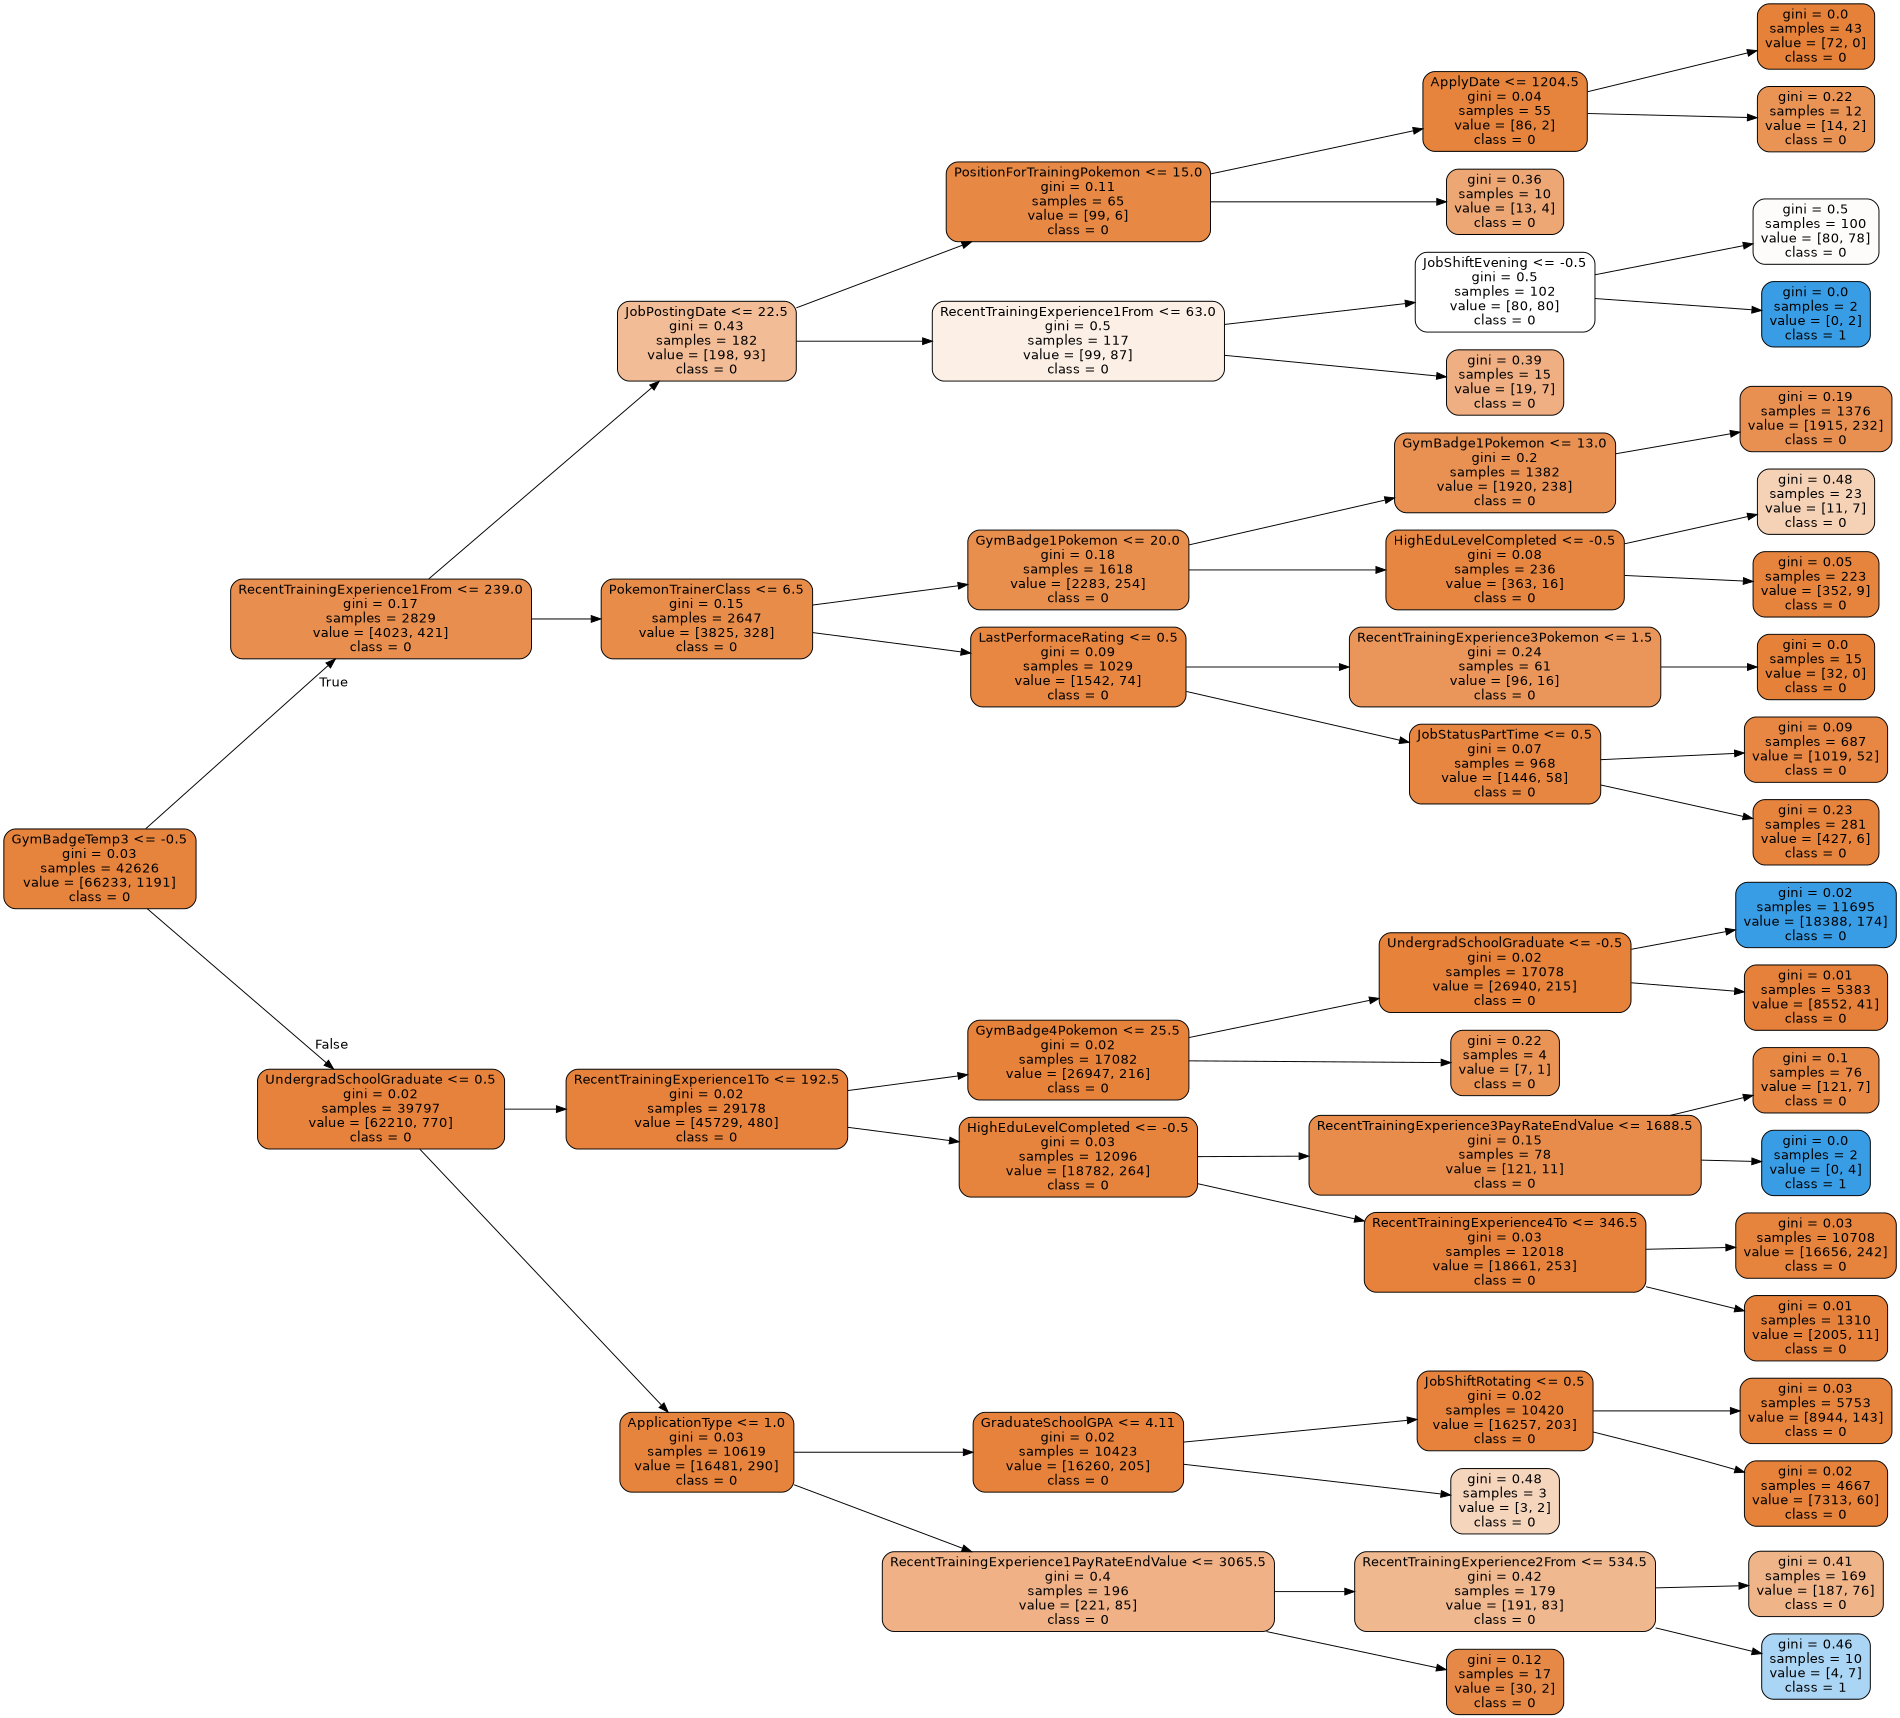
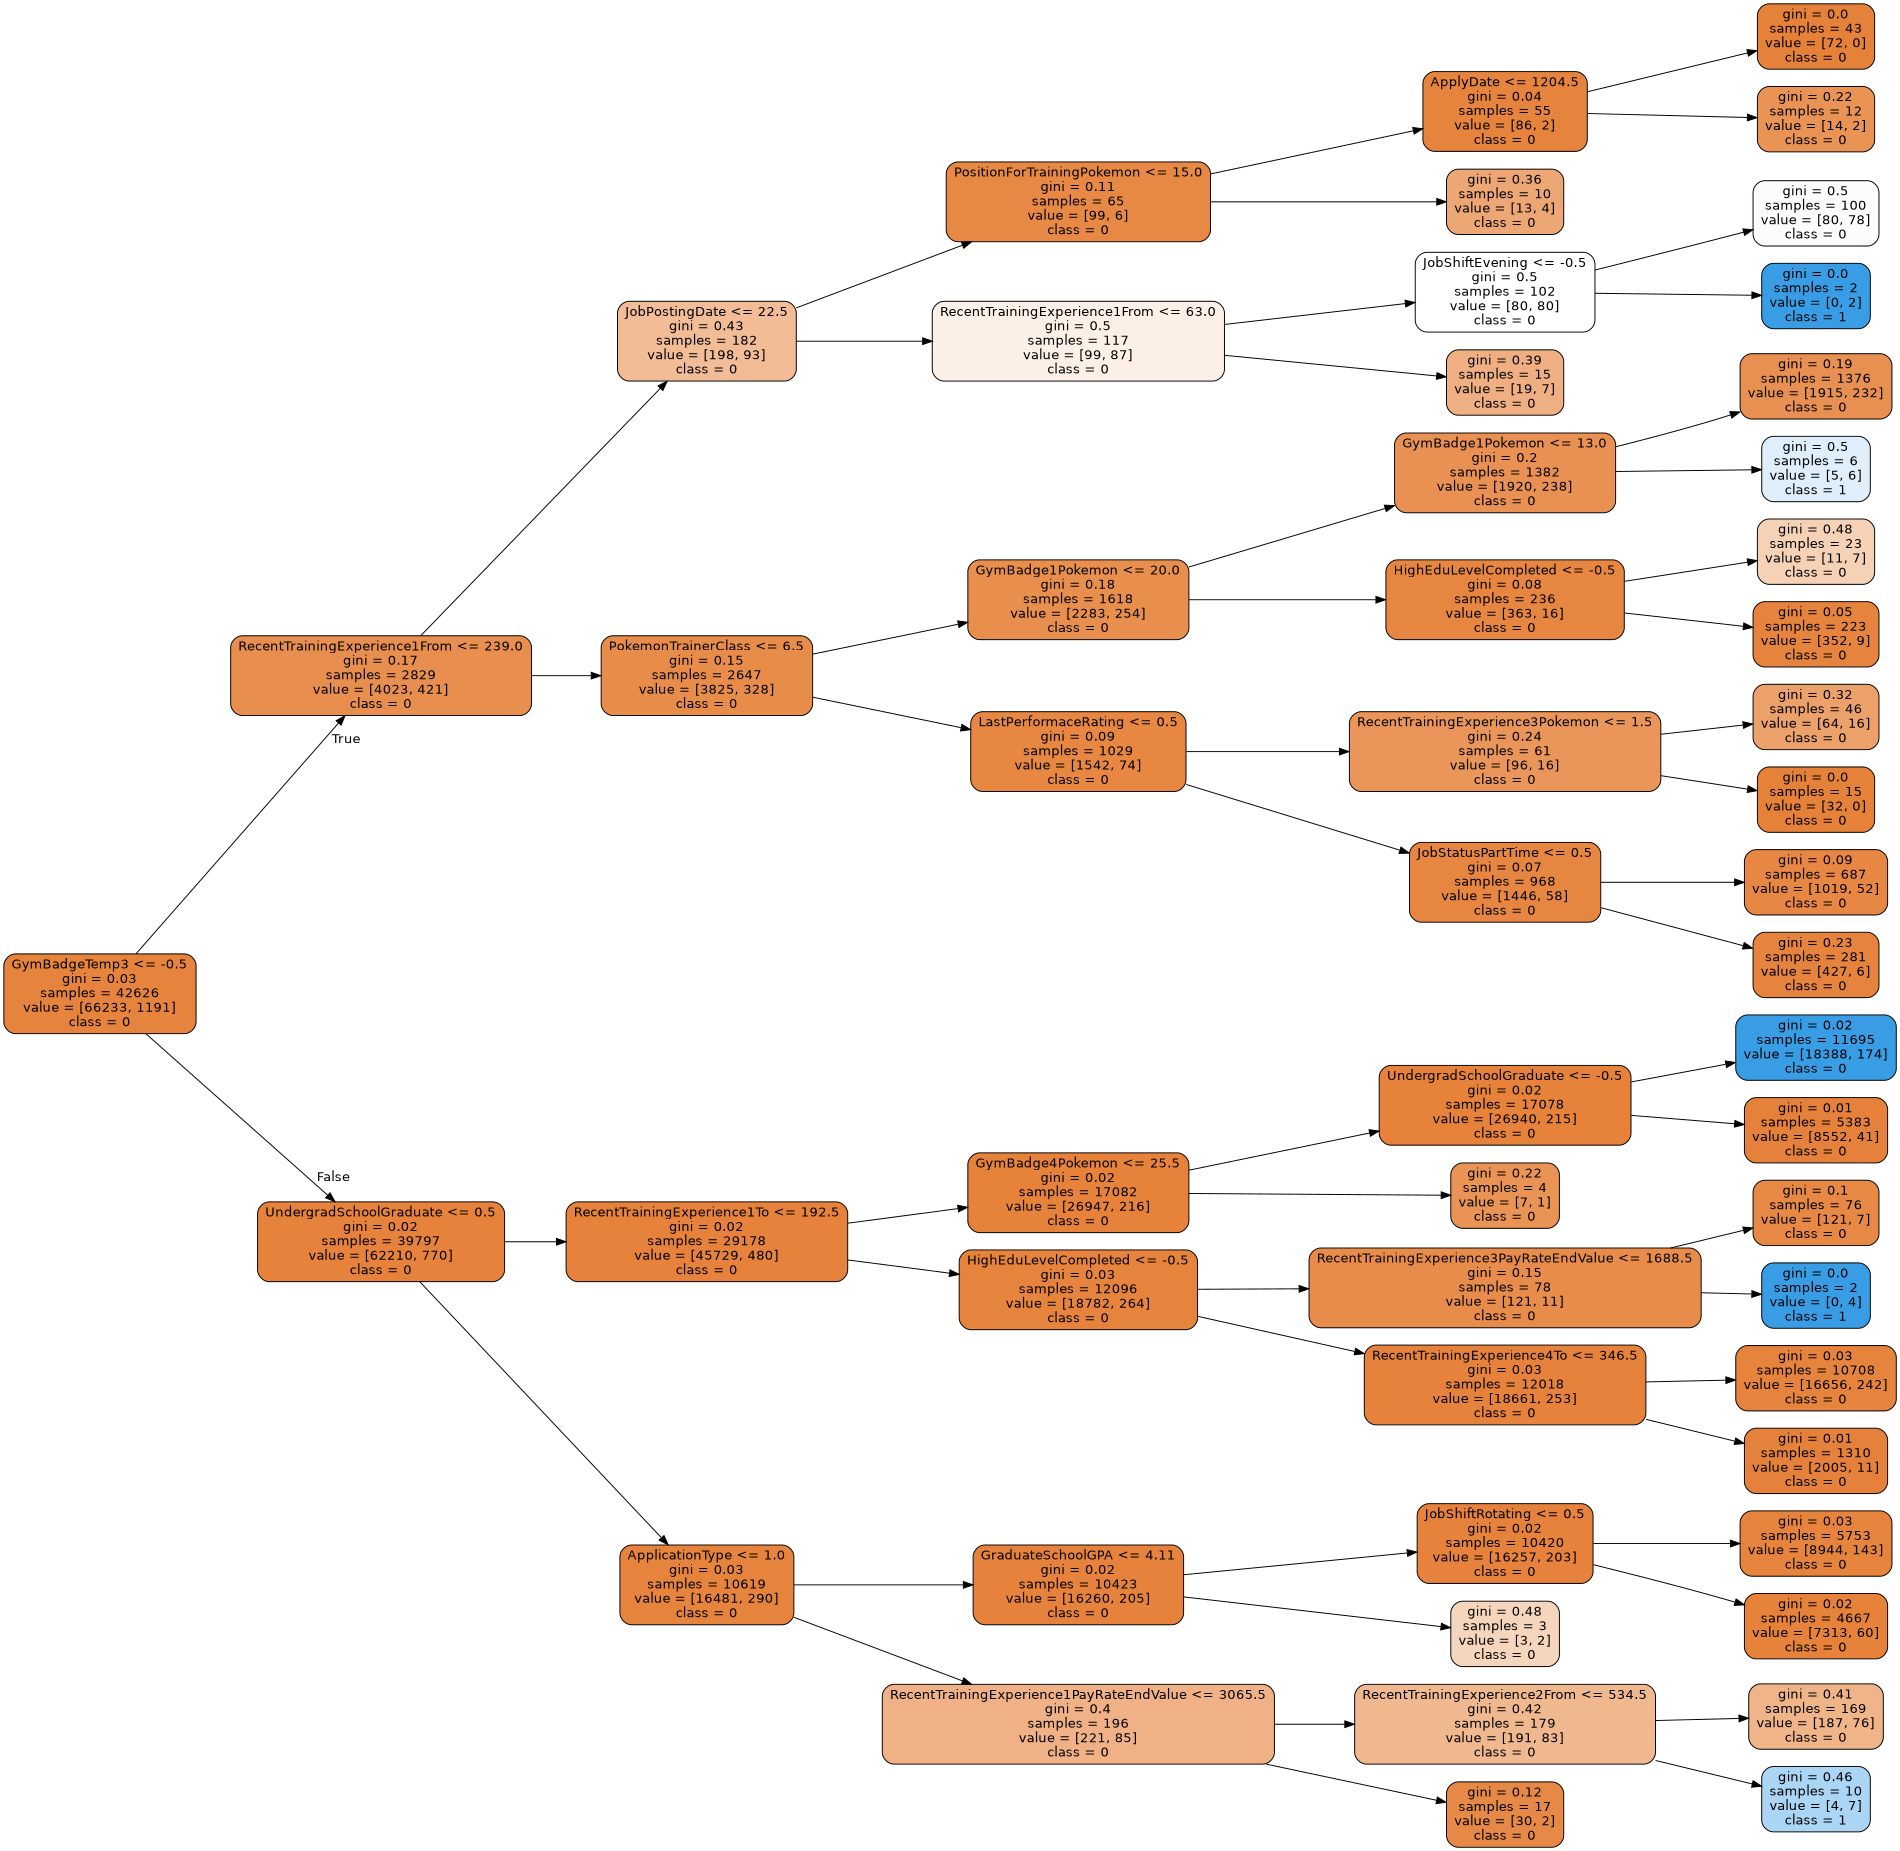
  digraph {
    rankdir=LR
    node [color=black fillcolor="#e58139fc" fontname=helvetica shape=box style="filled, rounded"]
    edge [fontname=helvetica]
    n1 [fillcolor="#e58139fa" label="GymBadgeTemp3 <= -0.5\ngini = 0.03\nsamples = 42626\nvalue = [66233, 1191]\nclass = 0"]
    n2 [fillcolor="#e58139e4" label="RecentTrainingExperience1From <= 239.0\ngini = 0.17\nsamples = 2829\nvalue = [4023, 421]\nclass = 0"]
    n3 [label="UndergradSchoolGraduate <= 0.5\ngini = 0.02\nsamples = 39797\nvalue = [62210, 770]\nclass = 0"]
    n4 [fillcolor="#e5813987" label="JobPostingDate <= 22.5\ngini = 0.43\nsamples = 182\nvalue = [198, 93]\nclass = 0"]
    n5 [fillcolor="#e58139e9" label="PokemonTrainerClass <= 6.5\ngini = 0.15\nsamples = 2647\nvalue = [3825, 328]\nclass = 0"]
    n6 [label="RecentTrainingExperience1To <= 192.5\ngini = 0.02\nsamples = 29178\nvalue = [45729, 480]\nclass = 0"]
    n7 [fillcolor="#e58139fb" label="ApplicationType <= 1.0\ngini = 0.03\nsamples = 10619\nvalue = [16481, 290]\nclass = 0"]
    n8 [fillcolor="#e58139f0" label="PositionForTrainingPokemon <= 15.0\ngini = 0.11\nsamples = 65\nvalue = [99, 6]\nclass = 0"]
    n9 [fillcolor="#e581391f" label="RecentTrainingExperience1From <= 63.0\ngini = 0.5\nsamples = 117\nvalue = [99, 87]\nclass = 0"]
    n10 [fillcolor="#e58139e3" label="GymBadge1Pokemon <= 20.0\ngini = 0.18\nsamples = 1618\nvalue = [2283, 254]\nclass = 0"]
    n11 [fillcolor="#e58139f3" label="LastPerformaceRating <= 0.5\ngini = 0.09\nsamples = 1029\nvalue = [1542, 74]\nclass = 0"]
    n12 [fillcolor="#e58139f9" label="ApplyDate <= 1204.5\ngini = 0.04\nsamples = 55\nvalue = [86, 2]\nclass = 0"]
    n13 [fillcolor="#e58139b1" label="gini = 0.36\nsamples = 10\nvalue = [13, 4]\nclass = 0"]
    n14 [fillcolor="#e5813900" label="JobShiftEvening <= -0.5\ngini = 0.5\nsamples = 102\nvalue = [80, 80]\nclass = 0"]
    n15 [fillcolor="#e58139a1" label="gini = 0.39\nsamples = 15\nvalue = [19, 7]\nclass = 0"]
    n16 [fillcolor="#e58139ff" label="gini = 0.0\nsamples = 43\nvalue = [72, 0]\nclass = 0"]
    n17 [fillcolor="#e58139db" label="gini = 0.22\nsamples = 12\nvalue = [14, 2]\nclass = 0"]
    n18 [fillcolor="#e5813906" label="gini = 0.5\nsamples = 100\nvalue = [80, 78]\nclass = 0"]
    n19 [fillcolor="#399de5ff" label="gini = 0.0\nsamples = 2\nvalue = [0, 2]\nclass = 1"]
    n20 [fillcolor="#e58139df" label="GymBadge1Pokemon <= 13.0\ngini = 0.2\nsamples = 1382\nvalue = [1920, 238]\nclass = 0"]
    n21 [fillcolor="#e58139f4" label="HighEduLevelCompleted <= -0.5\ngini = 0.08\nsamples = 236\nvalue = [363, 16]\nclass = 0"]
    n22 [fillcolor="#e58139d4" label="RecentTrainingExperience3Pokemon <= 1.5\ngini = 0.24\nsamples = 61\nvalue = [96, 16]\nclass = 0"]
    n23 [fillcolor="#e58139f5" label="JobStatusPartTime <= 0.5\ngini = 0.07\nsamples = 968\nvalue = [1446, 58]\nclass = 0"]
    n24 [fillcolor="#e58139e0" label="gini = 0.19\nsamples = 1376\nvalue = [1915, 232]\nclass = 0"]
+   n25 [fillcolor="#399de52a" label="gini = 0.5\nsamples = 6\nvalue = [5, 6]\nclass = 1"]
    n26 [fillcolor="#e581395d" label="gini = 0.48\nsamples = 23\nvalue = [11, 7]\nclass = 0"]
    n27 [fillcolor="#e58139f8" label="gini = 0.05\nsamples = 223\nvalue = [352, 9]\nclass = 0"]
+   n28 [fillcolor="#e58139bf" label="gini = 0.32\nsamples = 46\nvalue = [64, 16]\nclass = 0"]
    n29 [fillcolor="#e58139ff" label="gini = 0.0\nsamples = 15\nvalue = [32, 0]\nclass = 0"]
    n30 [fillcolor="#e58139f2" label="gini = 0.09\nsamples = 687\nvalue = [1019, 52]\nclass = 0"]
    n31 [fillcolor="#e58139fb" label="gini = 0.23\nsamples = 281\nvalue = [427, 6]\nclass = 0"]
    n32 [fillcolor="#e58139fd" label="GymBadge4Pokemon <= 25.5\ngini = 0.02\nsamples = 17082\nvalue = [26947, 216]\nclass = 0"]
    n33 [fillcolor="#e58139fb" label="HighEduLevelCompleted <= -0.5\ngini = 0.03\nsamples = 12096\nvalue = [18782, 264]\nclass = 0"]
    n34 [label="GraduateSchoolGPA <= 4.11\ngini = 0.02\nsamples = 10423\nvalue = [16260, 205]\nclass = 0"]
    n35 [fillcolor="#e581399d" label="RecentTrainingExperience1PayRateEndValue <= 3065.5\ngini = 0.4\nsamples = 196\nvalue = [221, 85]\nclass = 0"]
    n36 [fillcolor="#e58139fd" label="UndergradSchoolGraduate <= -0.5\ngini = 0.02\nsamples = 17078\nvalue = [26940, 215]\nclass = 0"]
    n37 [fillcolor="#e58139db" label="gini = 0.22\nsamples = 4\nvalue = [7, 1]\nclass = 0"]
    n38 [fillcolor="#e58139e8" label="RecentTrainingExperience3PayRateEndValue <= 1688.5\ngini = 0.15\nsamples = 78\nvalue = [121, 11]\nclass = 0"]
    n39 [label="RecentTrainingExperience4To <= 346.5\ngini = 0.03\nsamples = 12018\nvalue = [18661, 253]\nclass = 0"]
    n40 [fillcolor="#399de5ff" label="gini = 0.02\nsamples = 11695\nvalue = [18388, 174]\nclass = 0"]
    n41 [fillcolor="#e58139fe" label="gini = 0.01\nsamples = 5383\nvalue = [8552, 41]\nclass = 0"]
    n42 [fillcolor="#e58139f0" label="gini = 0.1\nsamples = 76\nvalue = [121, 7]\nclass = 0"]
    n43 [fillcolor="#399de5ff" label="gini = 0.0\nsamples = 2\nvalue = [0, 4]\nclass = 1"]
    n44 [fillcolor="#e58139fb" label="gini = 0.03\nsamples = 10708\nvalue = [16656, 242]\nclass = 0"]
    n45 [fillcolor="#e58139fe" label="gini = 0.01\nsamples = 1310\nvalue = [2005, 11]\nclass = 0"]
    n46 [label="JobShiftRotating <= 0.5\ngini = 0.02\nsamples = 10420\nvalue = [16257, 203]\nclass = 0"]
    n47 [fillcolor="#e5813955" label="gini = 0.48\nsamples = 3\nvalue = [3, 2]\nclass = 0"]
    n48 [fillcolor="#e5813990" label="RecentTrainingExperience2From <= 534.5\ngini = 0.42\nsamples = 179\nvalue = [191, 83]\nclass = 0"]
    n49 [fillcolor="#e58139ee" label="gini = 0.12\nsamples = 17\nvalue = [30, 2]\nclass = 0"]
    n50 [fillcolor="#e58139fb" label="gini = 0.03\nsamples = 5753\nvalue = [8944, 143]\nclass = 0"]
    n51 [fillcolor="#e58139fd" label="gini = 0.02\nsamples = 4667\nvalue = [7313, 60]\nclass = 0"]
    n52 [fillcolor="#e5813997" label="gini = 0.41\nsamples = 169\nvalue = [187, 76]\nclass = 0"]
    n53 [fillcolor="#399de56d" label="gini = 0.46\nsamples = 10\nvalue = [4, 7]\nclass = 1"]
    n1 -> n2 [headlabel=True labelangle=45 labeldistance=2.5]
    n1 -> n3 [headlabel=False labelangle=-45 labeldistance=2.5]
    n2 -> n4
    n2 -> n5
    n3 -> n6
    n3 -> n7
    n4 -> n8
    n4 -> n9
    n5 -> n10
    n5 -> n11
    n6 -> n32
    n6 -> n33
    n7 -> n34
    n7 -> n35
    n8 -> n12
    n8 -> n13
    n9 -> n14
    n9 -> n15
    n10 -> n20
    n10 -> n21
    n11 -> n22
    n11 -> n23
    n12 -> n16
    n12 -> n17
    n14 -> n18
    n14 -> n19
    n20 -> n24
+   n20 -> n25
    n21 -> n26
    n21 -> n27
+   n22 -> n28
    n22 -> n29
    n23 -> n30
    n23 -> n31
    n32 -> n36
    n32 -> n37
    n33 -> n38
    n33 -> n39
    n34 -> n46
    n34 -> n47
    n35 -> n48
    n35 -> n49
    n36 -> n40
    n36 -> n41
    n38 -> n42
    n38 -> n43
    n39 -> n44
    n39 -> n45
    n46 -> n50
    n46 -> n51
    n48 -> n52
    n48 -> n53
  }
